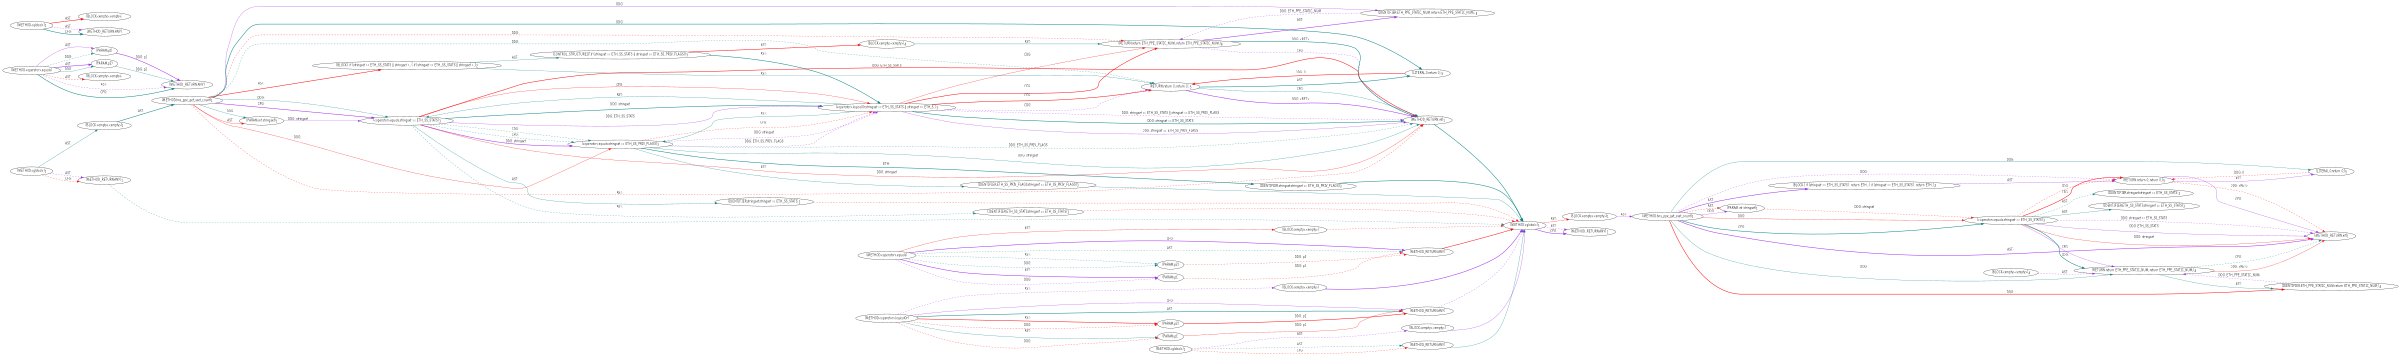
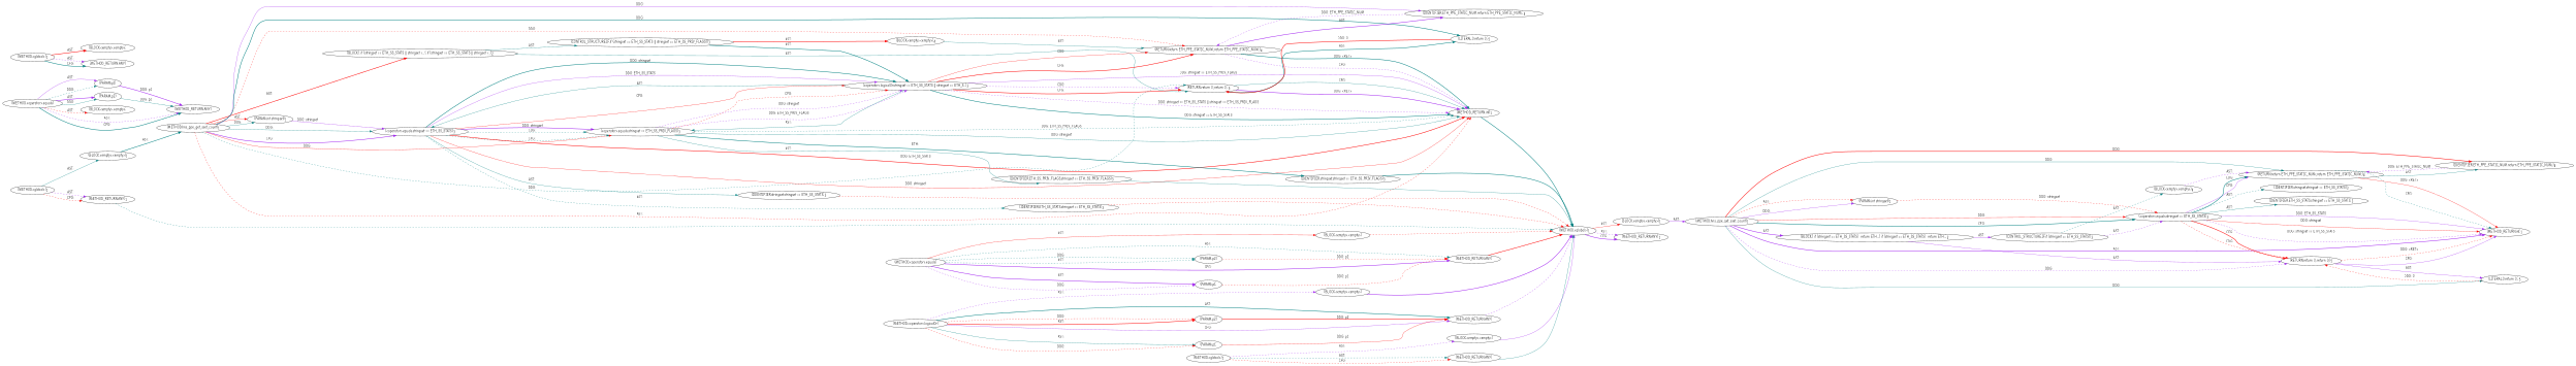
  digraph {
    fontname="Comic Neue"
    rankdir=LR
    node [fontname="Comic Neue"]
    edge [color=teal fontname="Comic Neue" style=dashed]
    n1 [label=<(METHOD,&lt;global&gt;)<SUB>1</SUB>>]
    n2 [label=<(BLOCK,&lt;empty&gt;,&lt;empty&gt;)<SUB>1</SUB>>]
    n3 [label=<(METHOD_RETURN,ANY)<SUB>1</SUB>>]
    n4 [label=<(METHOD,hns_ppe_get_sset_count)<SUB>1</SUB>>]
    n5 [label=<(PARAM,int stringset)<SUB>1</SUB>>]
    n6 [label=<(BLOCK,{ 	if (stringset == ETH_SS_STATS)  		return ETH...,{ 	if (stringset == ETH_SS_STATS)  		return ETH...)<SUB>2</SUB>>]
    n7 [label=<(&lt;operator&gt;.equals,stringset == ETH_SS_STATS)<SUB>3</SUB>>]
    n8 [label=<(RETURN,return ETH_PPE_STATIC_NUM;,return ETH_PPE_STATIC_NUM;)<SUB>4</SUB>>]
    n9 [label=<(IDENTIFIER,ETH_PPE_STATIC_NUM,return ETH_PPE_STATIC_NUM;)<SUB>4</SUB>>]
    n10 [label=<(RETURN,return 0;,return 0;)<SUB>5</SUB>>]
    n11 [label=<(LITERAL,0,return 0;)<SUB>5</SUB>>]
    n12 [label=<(METHOD_RETURN,int)<SUB>1</SUB>>]
+   n13 [label=<(CONTROL_STRUCTURE,IF,if (stringset == ETH_SS_STATS))<SUB>3</SUB>>]
    n14 [label=<(IDENTIFIER,stringset,stringset == ETH_SS_STATS)<SUB>3</SUB>>]
    n15 [label=<(IDENTIFIER,ETH_SS_STATS,stringset == ETH_SS_STATS)<SUB>3</SUB>>]
    n16 [label=<(BLOCK,&lt;empty&gt;,&lt;empty&gt;)<SUB>4</SUB>>]
    n17 [label=<(METHOD,&lt;operator&gt;.equals)>]
    n18 [label=<(PARAM,p1)>]
    n19 [label=<(PARAM,p2)>]
    n20 [label=<(BLOCK,&lt;empty&gt;,&lt;empty&gt;)>]
    n21 [label=<(METHOD_RETURN,ANY)>]
    n22 [label=<(METHOD,&lt;global&gt;)<SUB>1</SUB>>]
    n23 [label=<(BLOCK,&lt;empty&gt;,&lt;empty&gt;)>]
    n24 [label=<(METHOD_RETURN,ANY)>]
    n25 [label=<(METHOD,&lt;global&gt;)<SUB>1</SUB>>]
    n26 [label=<(BLOCK,&lt;empty&gt;,&lt;empty&gt;)<SUB>1</SUB>>]
    n27 [label=<(METHOD_RETURN,ANY)<SUB>1</SUB>>]
    n28 [label=<(METHOD,hns_ppe_get_sset_count)<SUB>1</SUB>>]
    n29 [label=<(PARAM,int stringset)<SUB>1</SUB>>]
    n30 [label=<(BLOCK,{ 	if (stringset == ETH_SS_STATS || stringset =...,{ 	if (stringset == ETH_SS_STATS || stringset =...)<SUB>2</SUB>>]
    n31 [label=<(&lt;operator&gt;.equals,stringset == ETH_SS_STATS)<SUB>3</SUB>>]
    n32 [label=<(&lt;operator&gt;.equals,stringset == ETH_SS_PRIV_FLAGS)<SUB>3</SUB>>]
    n33 [label=<(RETURN,return ETH_PPE_STATIC_NUM;,return ETH_PPE_STATIC_NUM;)<SUB>4</SUB>>]
    n34 [label=<(IDENTIFIER,ETH_PPE_STATIC_NUM,return ETH_PPE_STATIC_NUM;)<SUB>4</SUB>>]
    n35 [label=<(RETURN,return 0;,return 0;)<SUB>5</SUB>>]
    n36 [label=<(LITERAL,0,return 0;)<SUB>5</SUB>>]
    n37 [label=<(METHOD_RETURN,int)<SUB>1</SUB>>]
    n38 [label=<(CONTROL_STRUCTURE,IF,if (stringset == ETH_SS_STATS || stringset == ETH_SS_PRIV_FLAGS))<SUB>3</SUB>>]
    n39 [label=<(&lt;operator&gt;.logicalOr,stringset == ETH_SS_STATS || stringset == ETH_S...)<SUB>3</SUB>>]
    n40 [label=<(IDENTIFIER,stringset,stringset == ETH_SS_STATS)<SUB>3</SUB>>]
    n41 [label=<(IDENTIFIER,ETH_SS_STATS,stringset == ETH_SS_STATS)<SUB>3</SUB>>]
    n42 [label=<(IDENTIFIER,stringset,stringset == ETH_SS_PRIV_FLAGS)<SUB>3</SUB>>]
    n43 [label=<(IDENTIFIER,ETH_SS_PRIV_FLAGS,stringset == ETH_SS_PRIV_FLAGS)<SUB>3</SUB>>]
    n44 [label=<(BLOCK,&lt;empty&gt;,&lt;empty&gt;)<SUB>4</SUB>>]
    n45 [label=<(METHOD,&lt;operator&gt;.equals)>]
    n46 [label=<(PARAM,p1)>]
    n47 [label=<(PARAM,p2)>]
    n48 [label=<(BLOCK,&lt;empty&gt;,&lt;empty&gt;)>]
    n49 [label=<(METHOD_RETURN,ANY)>]
    n50 [label=<(METHOD,&lt;operator&gt;.logicalOr)>]
    n51 [label=<(PARAM,p1)>]
    n52 [label=<(PARAM,p2)>]
    n53 [label=<(BLOCK,&lt;empty&gt;,&lt;empty&gt;)>]
    n54 [label=<(METHOD_RETURN,ANY)>]
    n55 [label=<(METHOD,&lt;global&gt;)<SUB>1</SUB>>]
    n56 [label=<(BLOCK,&lt;empty&gt;,&lt;empty&gt;)>]
    n57 [label=<(METHOD_RETURN,ANY)>]
    n1 -> n2 [color=red label="AST: " style=solid]
    n1 -> n3 [color=purple label="AST: "]
    n1 -> n3 [color=purple label="CFG: " style=bold]
    n2 -> n4 [color=purple label="AST: " style=solid]
    n4 -> n5 [color=red label="AST: "]
    n4 -> n5 [color=purple label="DDG: " style=solid]
    n4 -> n6 [color=purple label="AST: " style=bold]
    n4 -> n7 [label="CFG: " style=bold]
    n4 -> n7 [color=red label="DDG: " style=solid]
    n4 -> n8 [label="DDG: " style=solid]
    n4 -> n9 [color=red label="DDG: " style=bold]
    n4 -> n10 [color=purple label="DDG: "]
    n4 -> n11 [label="DDG: " style=solid]
    n4 -> n12 [color=purple label="AST: " style=bold]
    n5 -> n7 [color=red label="DDG: stringset"]
    n6 -> n10 [color=purple label="AST: " style=solid]
+   n6 -> n13 [color=purple label="AST: " style=solid]
    n7 -> n8 [color=purple label="CFG: " style=solid]
    n7 -> n8 [label="CDG: " style=bold]
    n7 -> n10 [color=red label="CFG: " style=bold]
    n7 -> n10 [color=red label="CDG: "]
    n7 -> n12 [color=red label="DDG: stringset" style=solid]
    n7 -> n12 [color=purple label="DDG: stringset == ETH_SS_STATS"]
    n7 -> n12 [color=purple label="DDG: ETH_SS_STATS" style=solid]
    n7 -> n14 [label="AST: "]
    n7 -> n15 [label="AST: " style=solid]
    n8 -> n9 [label="AST: " style=solid]
    n8 -> n12 [label="CFG: "]
    n8 -> n12 [color=red label="DDG: &lt;RET&gt;" style=solid]
    n9 -> n8 [color=purple label="DDG: ETH_PPE_STATIC_NUM"]
    n10 -> n11 [color=purple label="AST: " style=solid]
    n10 -> n12 [color=purple label="CFG: " style=solid]
    n10 -> n12 [color=red label="DDG: &lt;RET&gt;"]
    n11 -> n10 [color=red label="DDG: 0"]
+   n13 -> n7 [color=purple label="AST: "]
+   n13 -> n16 [label="AST: "]
    n16 -> n8 [color=purple label="AST: "]
    n17 -> n18 [color=purple label="AST: " style=solid]
    n17 -> n18 [label="DDG: "]
    n17 -> n19 [color=purple label="AST: " style=bold]
    n17 -> n19 [label="DDG: " style=solid]
    n17 -> n20 [color=red label="AST: "]
    n17 -> n21 [color=purple label="AST: "]
    n17 -> n21 [label="CFG: " style=bold]
    n18 -> n21 [color=purple label="DDG: p1" style=bold]
    n19 -> n21 [label="DDG: p2" style=solid]
    n22 -> n23 [color=red label="AST: " style=bold]
    n22 -> n24 [color=purple label="AST: "]
    n22 -> n24 [label="CFG: " style=bold]
    n25 -> n26 [label="AST: " style=solid]
    n25 -> n27 [color=purple label="AST: "]
    n25 -> n27 [color=red label="CFG: "]
    n26 -> n28 [label="AST: " style=bold]
    n27 -> n1
    n28 -> n29 [color=red label="AST: " style=solid]
    n28 -> n29 [label="DDG: " style=solid]
    n28 -> n30 [color=red label="AST: " style=bold]
    n28 -> n31 [color=purple label="CFG: " style=bold]
    n28 -> n31 [label="DDG: " style=solid]
    n28 -> n32 [color=red label="DDG: " style=solid]
    n28 -> n33 [color=red label="DDG: "]
    n28 -> n34 [color=purple label="DDG: " style=solid]
    n28 -> n35 [label="DDG: "]
    n28 -> n36 [label="DDG: " style=bold]
    n28 -> n37 [color=red label="AST: "]
    n29 -> n31 [color=purple label="DDG: stringset" style=solid]
    n30 -> n35 [label="AST: " style=solid]
    n30 -> n38 [label="AST: " style=solid]
    n31 -> n32 [label="CFG: "]
    n31 -> n32 [color=purple label="DDG: stringset" style=bold]
    n31 -> n32 [label="CDG: "]
    n31 -> n37 [color=red label="DDG: stringset" style=solid]
    n31 -> n37 [color=red label="DDG: ETH_SS_STATS" style=bold]
    n31 -> n39 [color=red label="CFG: " style=solid]
    n31 -> n39 [label="DDG: stringset" style=bold]
    n31 -> n39 [color=purple label="DDG: ETH_SS_STATS" style=solid]
    n31 -> n40 [label="AST: " style=solid]
    n31 -> n41 [label="AST: "]
    n32 -> n37 [label="DDG: stringset" style=solid]
    n32 -> n37 [label="DDG: ETH_SS_PRIV_FLAGS"]
    n32 -> n39 [color=red label="CFG: "]
    n32 -> n39 [color=purple label="DDG: stringset"]
    n32 -> n39 [color=purple label="DDG: ETH_SS_PRIV_FLAGS"]
    n32 -> n42 [label="ETH: " style=bold]
    n32 -> n43 [label="AST: " style=solid]
    n33 -> n34 [color=purple label="AST: " style=bold]
    n33 -> n37 [color=purple label="CFG: "]
    n33 -> n37 [label="DDG: &lt;RET&gt;" style=bold]
    n34 -> n33 [color=purple label="DDG: ETH_PPE_STATIC_NUM"]
    n35 -> n36 [label="AST: " style=bold]
    n35 -> n37 [label="CFG: " style=solid]
    n35 -> n37 [color=purple label="DDG: &lt;RET&gt;" style=bold]
    n36 -> n35 [color=red label="DDG: 0" style=bold]
    n37 -> n1 [style=bold]
    n38 -> n39 [label="AST: " style=bold]
    n38 -> n44 [color=red label="AST: " style=bold]
    n39 -> n31 [label="AST: " style=solid]
    n39 -> n32 [label="AST: " style=solid]
    n39 -> n33 [color=red label="CFG: " style=bold]
    n39 -> n33 [color=red label="CDG: " style=solid]
    n39 -> n35 [color=red label="CFG: " style=bold]
    n39 -> n35 [color=purple label="CDG: "]
    n39 -> n37 [label="DDG: stringset == ETH_SS_STATS" style=bold]
    n39 -> n37 [color=purple label="DDG: stringset == ETH_SS_PRIV_FLAGS" style=solid]
    n39 -> n37 [color=purple label="DDG: stringset == ETH_SS_STATS || stringset == ETH_SS_PRIV_FLAGS"]
    n40 -> n1 [color=red]
    n41 -> n1 [color=red]
    n42 -> n1 [style=bold]
    n43 -> n1 [style=solid]
    n44 -> n33 [label="AST: " style=solid]
    n45 -> n46 [color=purple label="AST: " style=bold]
    n45 -> n46 [color=purple label="DDG: "]
    n45 -> n47 [label="AST: "]
    n45 -> n47 [label="DDG: "]
    n45 -> n48 [color=red label="AST: " style=solid]
    n45 -> n49 [label="AST: "]
    n45 -> n49 [color=purple label="CFG: " style=bold]
    n46 -> n49 [color=red label="DDG: p1"]
    n47 -> n49 [color=red label="DDG: p2"]
    n48 -> n1 [color=red]
    n49 -> n1 [color=red style=bold]
    n50 -> n51 [label="AST: " style=solid]
    n50 -> n51 [color=red label="DDG: "]
    n50 -> n52 [color=red label="AST: " style=bold]
    n50 -> n52 [color=red label="DDG: "]
    n50 -> n53 [color=purple label="AST: "]
    n50 -> n54 [label="AST: " style=bold]
    n50 -> n54 [color=purple label="CFG: " style=solid]
    n51 -> n54 [color=red label="DDG: p1" style=solid]
    n52 -> n54 [color=red label="DDG: p2" style=bold]
    n53 -> n1 [color=purple style=bold]
    n54 -> n1 [color=purple]
    n55 -> n56 [color=purple label="AST: "]
    n55 -> n57 [label="AST: "]
    n55 -> n57 [color=red label="CFG: "]
    n56 -> n1 [color=purple style=solid]
    n57 -> n1 [style=solid]
  }
